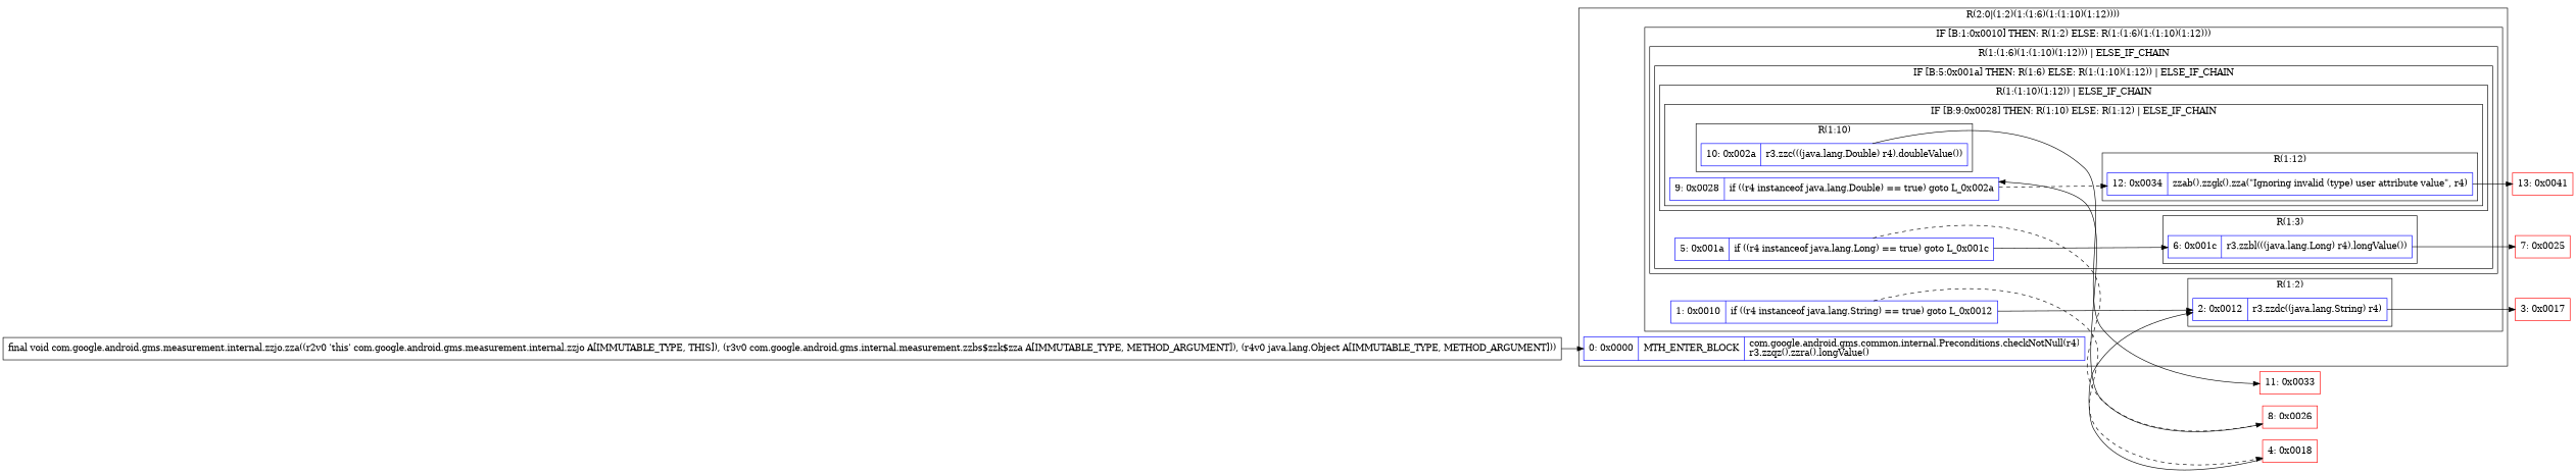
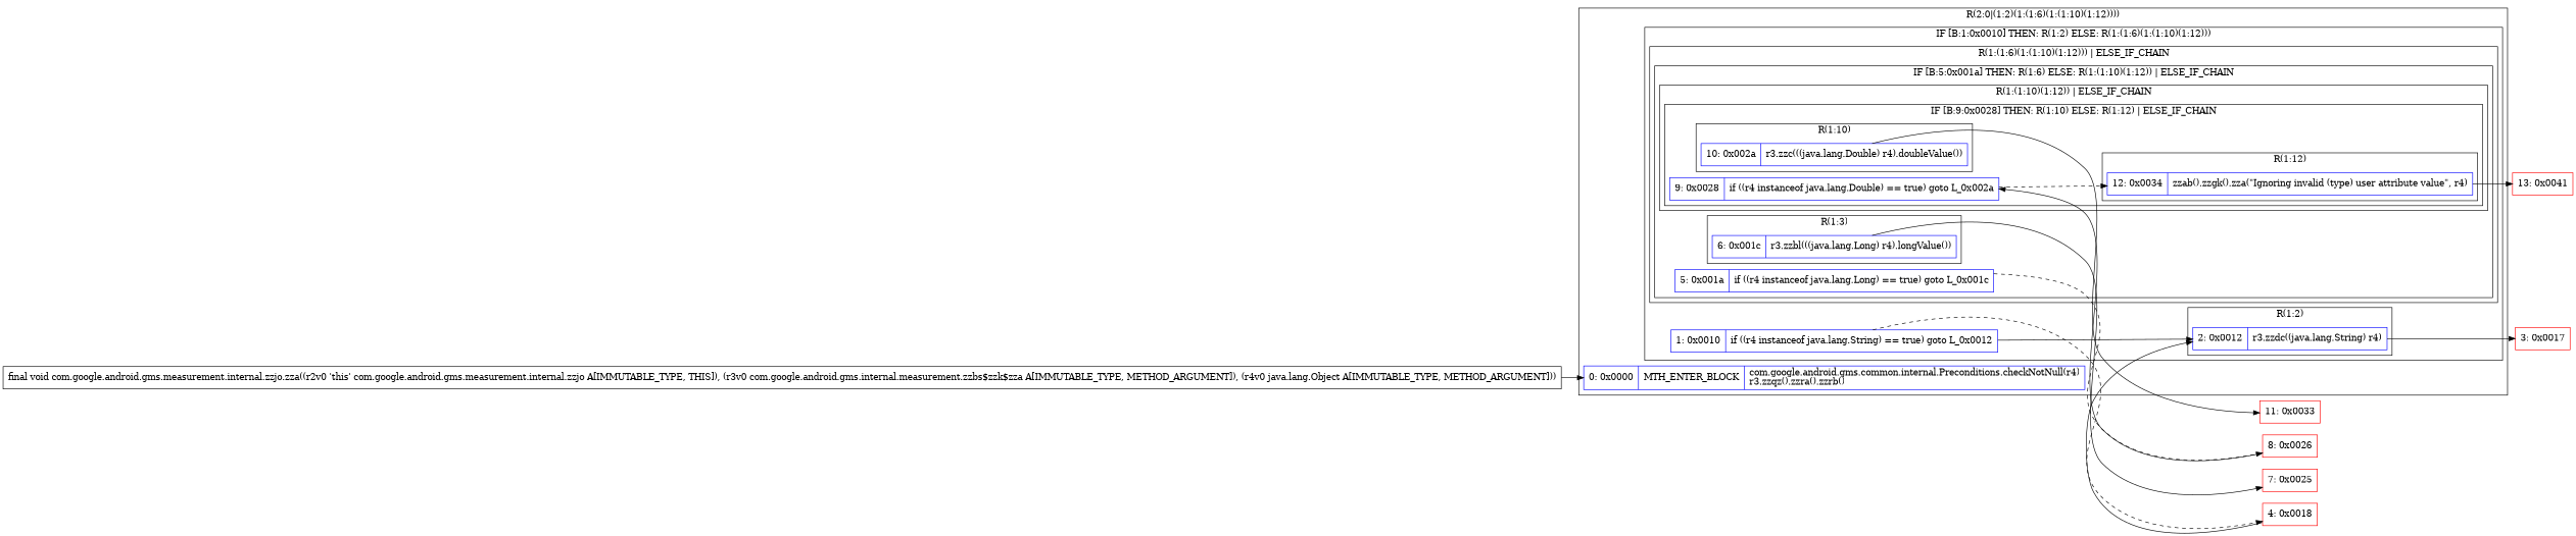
  digraph {
    rankdir=LR
    node [color=blue shape=record]
    n1 [label="{2\:\ 0x0012|r3.zzdc((java.lang.String) r4)\l}"]
    n2 [label="{6\:\ 0x001c|r3.zzbl(((java.lang.Long) r4).longValue())\l}"]
    n3 [label="{10\:\ 0x002a|r3.zzc(((java.lang.Double) r4).doubleValue())\l}"]
    n4 [label="{12\:\ 0x0034|zzab().zzgk().zza(\"Ignoring invalid (type) user attribute value\", r4)\l}"]
    n5 [label="{9\:\ 0x0028|if ((r4 instanceof java.lang.Double) == true) goto L_0x002a\l}"]
    n6 [label="{5\:\ 0x001a|if ((r4 instanceof java.lang.Long) == true) goto L_0x001c\l}"]
    n7 [label="{1\:\ 0x0010|if ((r4 instanceof java.lang.String) == true) goto L_0x0012\l}"]
-   n8 [label="{0\:\ 0x0000|MTH_ENTER_BLOCK\l|com.google.android.gms.common.internal.Preconditions.checkNotNull(r4)\lr3.zzqz().zzra().longValue()\l}"]
+   n8 [label="{0\:\ 0x0000|MTH_ENTER_BLOCK\l|com.google.android.gms.common.internal.Preconditions.checkNotNull(r4)\lr3.zzqz().zzra().zzrb()\l}"]
    n9 [color=red label="{3\:\ 0x0017}"]
    n10 [color=red label="{7\:\ 0x0025}"]
    n11 [color=red label="{11\:\ 0x0033}"]
    n12 [color=red label="{13\:\ 0x0041}"]
    n13 [color=red label="{8\:\ 0x0026}"]
    n14 [color=red label="{4\:\ 0x0018}"]
    n15 [label="{final void com.google.android.gms.measurement.internal.zzjo.zza((r2v0 'this' com.google.android.gms.measurement.internal.zzjo A[IMMUTABLE_TYPE, THIS]), (r3v0 com.google.android.gms.internal.measurement.zzbs$zzk$zza A[IMMUTABLE_TYPE, METHOD_ARGUMENT]), (r4v0 java.lang.Object A[IMMUTABLE_TYPE, METHOD_ARGUMENT])) }" color=""]
    subgraph cluster_1 {
      label="R(2:0|(1:2)(1:(1:6)(1:(1:10)(1:12))))"
      n8
      subgraph cluster_2 {
        label="IF [B:1:0x0010] THEN: R(1:2) ELSE: R(1:(1:6)(1:(1:10)(1:12)))"
        n7
        subgraph cluster_3 {
          label="R(1:2)"
          n1
        }
        subgraph cluster_4 {
          label="R(1:(1:6)(1:(1:10)(1:12))) | ELSE_IF_CHAIN\l"
          subgraph cluster_5 {
            label="IF [B:5:0x001a] THEN: R(1:6) ELSE: R(1:(1:10)(1:12)) | ELSE_IF_CHAIN\l"
            n6
            subgraph cluster_6 {
              label="R(1:3)"
              n2
            }
            subgraph cluster_7 {
              label="R(1:(1:10)(1:12)) | ELSE_IF_CHAIN\l"
              subgraph cluster_8 {
                label="IF [B:9:0x0028] THEN: R(1:10) ELSE: R(1:12) | ELSE_IF_CHAIN\l"
                n5
                subgraph cluster_9 {
                  label="R(1:10)"
                  n3
                }
                subgraph cluster_10 {
                  label="R(1:12)"
                  n4
                }
              }
            }
          }
        }
      }
    }
    n1 -> n9
    n2 -> n10
    n3 -> n11
    n4 -> n12
    n5 -> n4 [style=dashed]
-   n6 -> n2
    n6 -> n13 [style=dashed]
    n7 -> n1
    n7 -> n14 [style=dashed]
    n13 -> n5
    n14 -> n1
    n15 -> n8
  }
